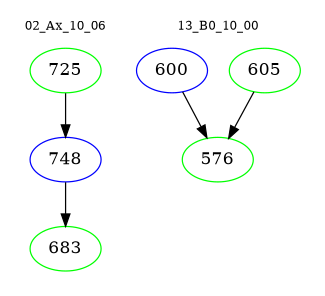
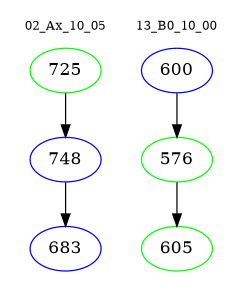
  digraph {
    node [color=green]
    edge [color=black]
    n1 [label=725]
-   n2 [label=683]
+   n2 [color=blue label=683]
    n3 [color=blue label=748]
    n4 [label=576]
    n5 [label=605]
    n6 [color=blue label=600]
    subgraph cluster_1 {
      color=white
      fontsize=10
-     label="02_Ax_10_06"
+     label="02_Ax_10_05"
      n1
      n2
      n3
    }
    subgraph cluster_2 {
      color=white
      fontsize=10
      label="13_B0_10_00"
      n4
      n5
      n6
    }
    n1 -> n3
    n3 -> n2
-   n5 -> n4
+   n4 -> n5
    n6 -> n4
  }
